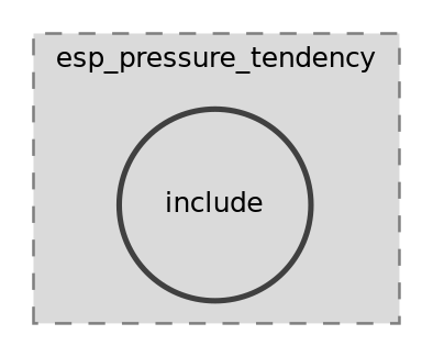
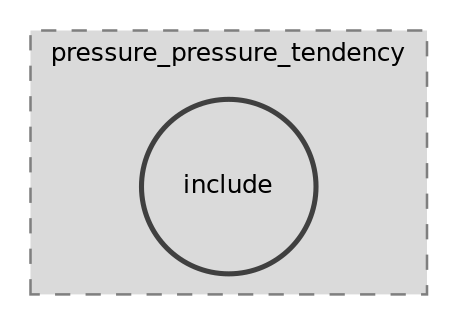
  digraph {
    compound=true
    n1 [color=grey25 fillcolor="#dadada" fontname=Helvetica fontsize=10 height=0.2 label=include shape=circle style="filled,bold" width=0.4]
    subgraph cluster_1 {
      bgcolor="#dadada"
      fontname=Helvetica
      fontsize=10
-     label=esp_pressure_tendency
+     label=pressure_pressure_tendency
      pencolor=grey50
      style="filled,dashed"
      n1
    }
  }
